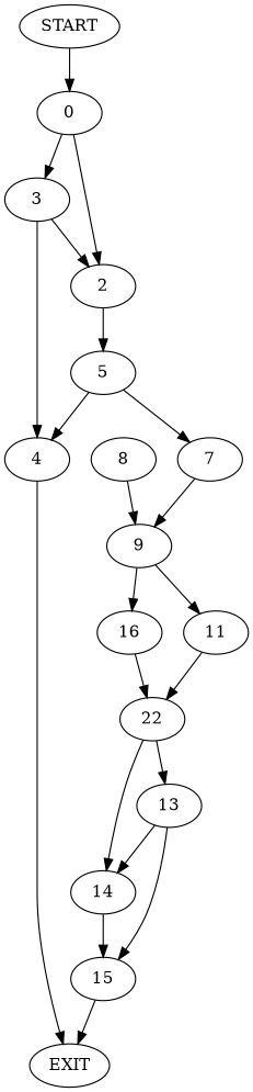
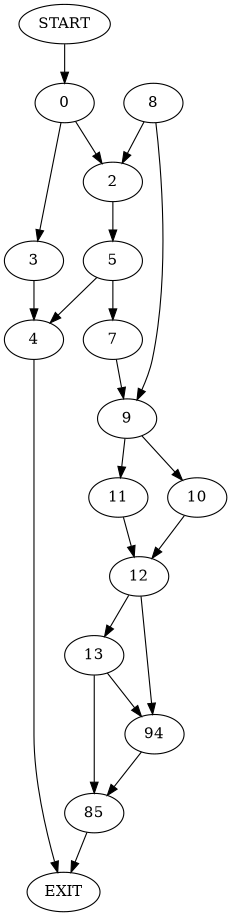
  digraph {
    n1 [label=START]
    n2 [label=0]
    2
    3
    n5 [label=EXIT]
    5
    4
    7
    9
    8
-   10 [label=16]
+   10
    11
-   12 [label=22]
+   12
    13
-   14
-   15
+   14 [label=94]
+   15 [label=85]
    n1 -> n2
    n2 -> 2
    n2 -> 3
    2 -> 5
-   3 -> 2
+   8 -> 2
    3 -> 4
    5 -> 4
    5 -> 7
    4 -> n5
    7 -> 9
    9 -> 10
    9 -> 11
    8 -> 9
    10 -> 12
    11 -> 12
    12 -> 13
    12 -> 14
    13 -> 14
    13 -> 15
    14 -> 15
    15 -> n5
  }
